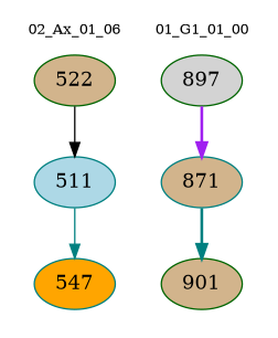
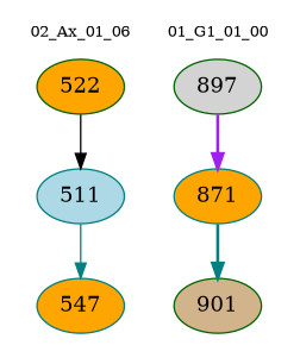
  digraph {
    node [color=darkgreen fillcolor=orange style=filled]
    edge [color=teal style=solid]
-   n1 [fillcolor=tan label=522]
+   n1 [label=522]
    n2 [color=teal fillcolor=lightblue label=511]
    n3 [color=teal label=547]
    n4 [fillcolor=lightgrey label=897]
-   n5 [color=teal fillcolor=tan label=871]
+   n5 [color=teal label=871]
    n6 [fillcolor=tan label=901]
    subgraph cluster_1 {
      color=white
      fontsize=10
      label="02_Ax_01_06"
      n1
      n2
      n3
    }
    subgraph cluster_2 {
      color=white
      fontsize=10
      label="01_G1_01_00"
      n4
      n5
      n6
    }
    n1 -> n2 [color=black]
    n2 -> n3
    n4 -> n5 [color=purple style=bold]
    n5 -> n6 [style=bold]
  }
